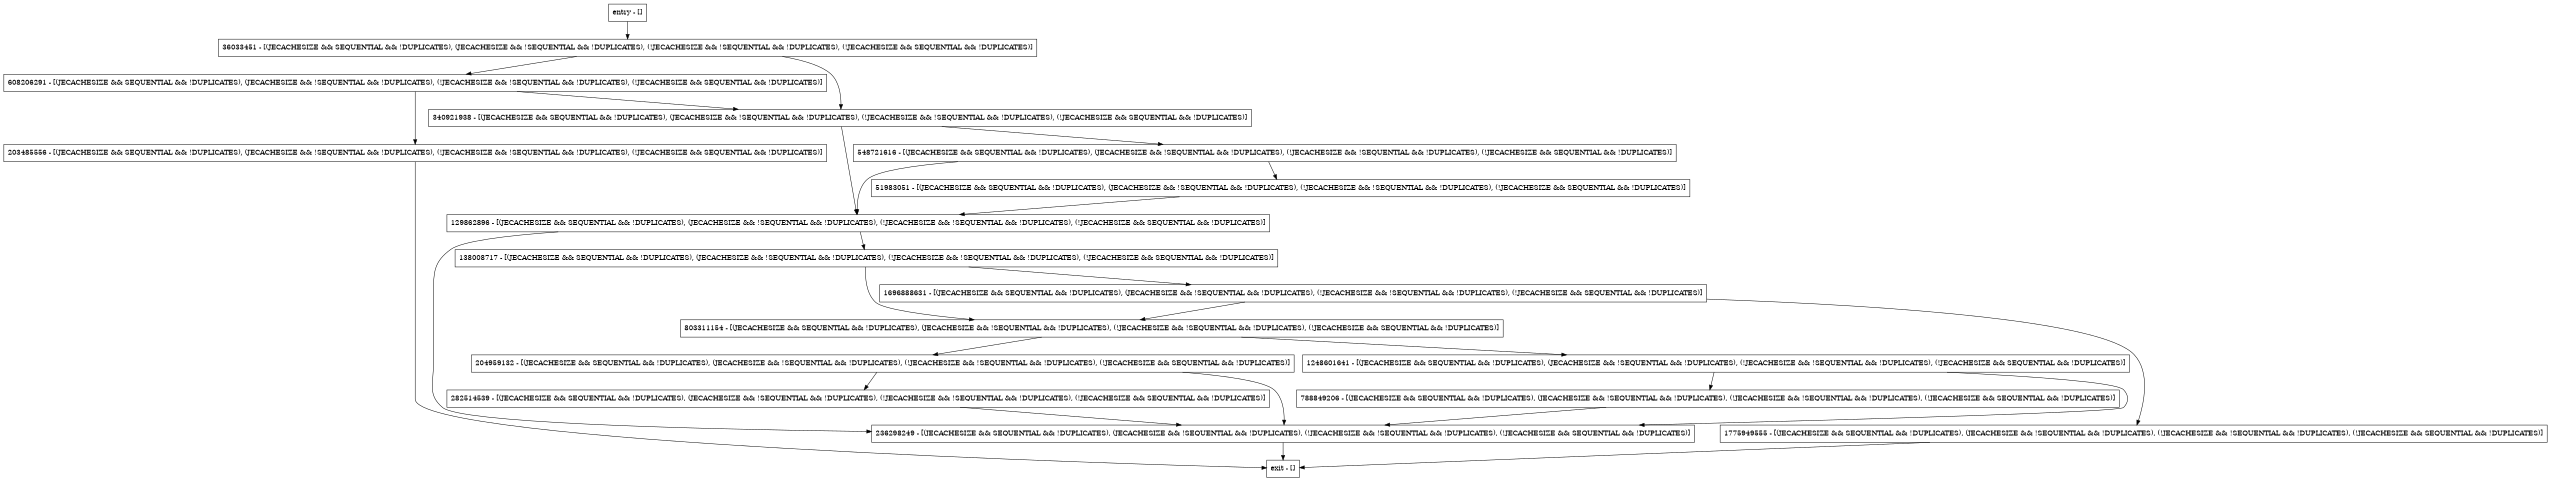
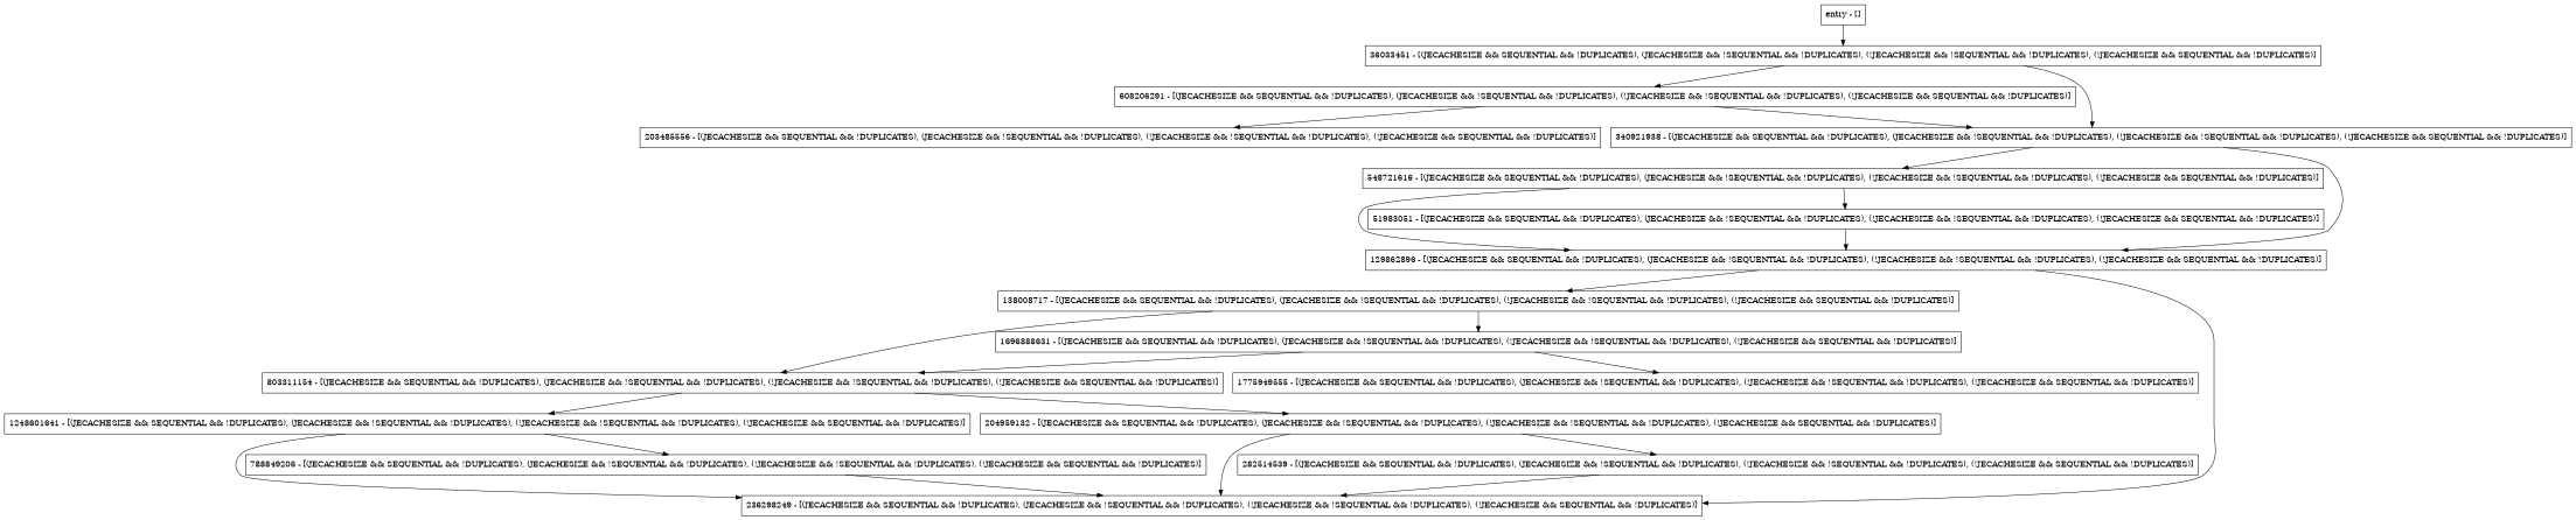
  digraph {
    node [shape=record]
    n1 [label="138008717 - [(JECACHESIZE && SEQUENTIAL && !DUPLICATES), (JECACHESIZE && !SEQUENTIAL && !DUPLICATES), (!JECACHESIZE && !SEQUENTIAL && !DUPLICATES), (!JECACHESIZE && SEQUENTIAL && !DUPLICATES)]"]
    n2 [label="803311154 - [(JECACHESIZE && SEQUENTIAL && !DUPLICATES), (JECACHESIZE && !SEQUENTIAL && !DUPLICATES), (!JECACHESIZE && !SEQUENTIAL && !DUPLICATES), (!JECACHESIZE && SEQUENTIAL && !DUPLICATES)]"]
    n3 [label="1696888631 - [(JECACHESIZE && SEQUENTIAL && !DUPLICATES), (JECACHESIZE && !SEQUENTIAL && !DUPLICATES), (!JECACHESIZE && !SEQUENTIAL && !DUPLICATES), (!JECACHESIZE && SEQUENTIAL && !DUPLICATES)]"]
    n4 [label="236298249 - [(JECACHESIZE && SEQUENTIAL && !DUPLICATES), (JECACHESIZE && !SEQUENTIAL && !DUPLICATES), (!JECACHESIZE && !SEQUENTIAL && !DUPLICATES), (!JECACHESIZE && SEQUENTIAL && !DUPLICATES)]"]
-   n5 [label="exit - []"]
    n6 [label="608206291 - [(JECACHESIZE && SEQUENTIAL && !DUPLICATES), (JECACHESIZE && !SEQUENTIAL && !DUPLICATES), (!JECACHESIZE && !SEQUENTIAL && !DUPLICATES), (!JECACHESIZE && SEQUENTIAL && !DUPLICATES)]"]
    n7 [label="203485556 - [(JECACHESIZE && SEQUENTIAL && !DUPLICATES), (JECACHESIZE && !SEQUENTIAL && !DUPLICATES), (!JECACHESIZE && !SEQUENTIAL && !DUPLICATES), (!JECACHESIZE && SEQUENTIAL && !DUPLICATES)]"]
    n8 [label="340921938 - [(JECACHESIZE && SEQUENTIAL && !DUPLICATES), (JECACHESIZE && !SEQUENTIAL && !DUPLICATES), (!JECACHESIZE && !SEQUENTIAL && !DUPLICATES), (!JECACHESIZE && SEQUENTIAL && !DUPLICATES)]"]
    n9 [label="1248601641 - [(JECACHESIZE && SEQUENTIAL && !DUPLICATES), (JECACHESIZE && !SEQUENTIAL && !DUPLICATES), (!JECACHESIZE && !SEQUENTIAL && !DUPLICATES), (!JECACHESIZE && SEQUENTIAL && !DUPLICATES)]"]
    n10 [label="788849206 - [(JECACHESIZE && SEQUENTIAL && !DUPLICATES), (JECACHESIZE && !SEQUENTIAL && !DUPLICATES), (!JECACHESIZE && !SEQUENTIAL && !DUPLICATES), (!JECACHESIZE && SEQUENTIAL && !DUPLICATES)]"]
    n11 [label="204959132 - [(JECACHESIZE && SEQUENTIAL && !DUPLICATES), (JECACHESIZE && !SEQUENTIAL && !DUPLICATES), (!JECACHESIZE && !SEQUENTIAL && !DUPLICATES), (!JECACHESIZE && SEQUENTIAL && !DUPLICATES)]"]
    n12 [label="548721616 - [(JECACHESIZE && SEQUENTIAL && !DUPLICATES), (JECACHESIZE && !SEQUENTIAL && !DUPLICATES), (!JECACHESIZE && !SEQUENTIAL && !DUPLICATES), (!JECACHESIZE && SEQUENTIAL && !DUPLICATES)]"]
    n13 [label="129862896 - [(JECACHESIZE && SEQUENTIAL && !DUPLICATES), (JECACHESIZE && !SEQUENTIAL && !DUPLICATES), (!JECACHESIZE && !SEQUENTIAL && !DUPLICATES), (!JECACHESIZE && SEQUENTIAL && !DUPLICATES)]"]
    n14 [label="51983051 - [(JECACHESIZE && SEQUENTIAL && !DUPLICATES), (JECACHESIZE && !SEQUENTIAL && !DUPLICATES), (!JECACHESIZE && !SEQUENTIAL && !DUPLICATES), (!JECACHESIZE && SEQUENTIAL && !DUPLICATES)]"]
    n15 [label="282514539 - [(JECACHESIZE && SEQUENTIAL && !DUPLICATES), (JECACHESIZE && !SEQUENTIAL && !DUPLICATES), (!JECACHESIZE && !SEQUENTIAL && !DUPLICATES), (!JECACHESIZE && SEQUENTIAL && !DUPLICATES)]"]
    n16 [label="1775949555 - [(JECACHESIZE && SEQUENTIAL && !DUPLICATES), (JECACHESIZE && !SEQUENTIAL && !DUPLICATES), (!JECACHESIZE && !SEQUENTIAL && !DUPLICATES), (!JECACHESIZE && SEQUENTIAL && !DUPLICATES)]"]
    n17 [label="entry - []"]
    n18 [label="36033451 - [(JECACHESIZE && SEQUENTIAL && !DUPLICATES), (JECACHESIZE && !SEQUENTIAL && !DUPLICATES), (!JECACHESIZE && !SEQUENTIAL && !DUPLICATES), (!JECACHESIZE && SEQUENTIAL && !DUPLICATES)]"]
    n1 -> n2
    n1 -> n3
    n2 -> n9
    n2 -> n11
    n3 -> n2
    n3 -> n16
-   n4 -> n5
    n6 -> n7
    n6 -> n8
-   n7 -> n5
    n8 -> n12
    n8 -> n13
    n9 -> n4
    n9 -> n10
    n10 -> n4
    n11 -> n4
    n11 -> n15
    n12 -> n13
    n12 -> n14
    n13 -> n1
    n13 -> n4
    n14 -> n13
    n15 -> n4
-   n16 -> n5
    n17 -> n18
    n18 -> n6
    n18 -> n8
  }
